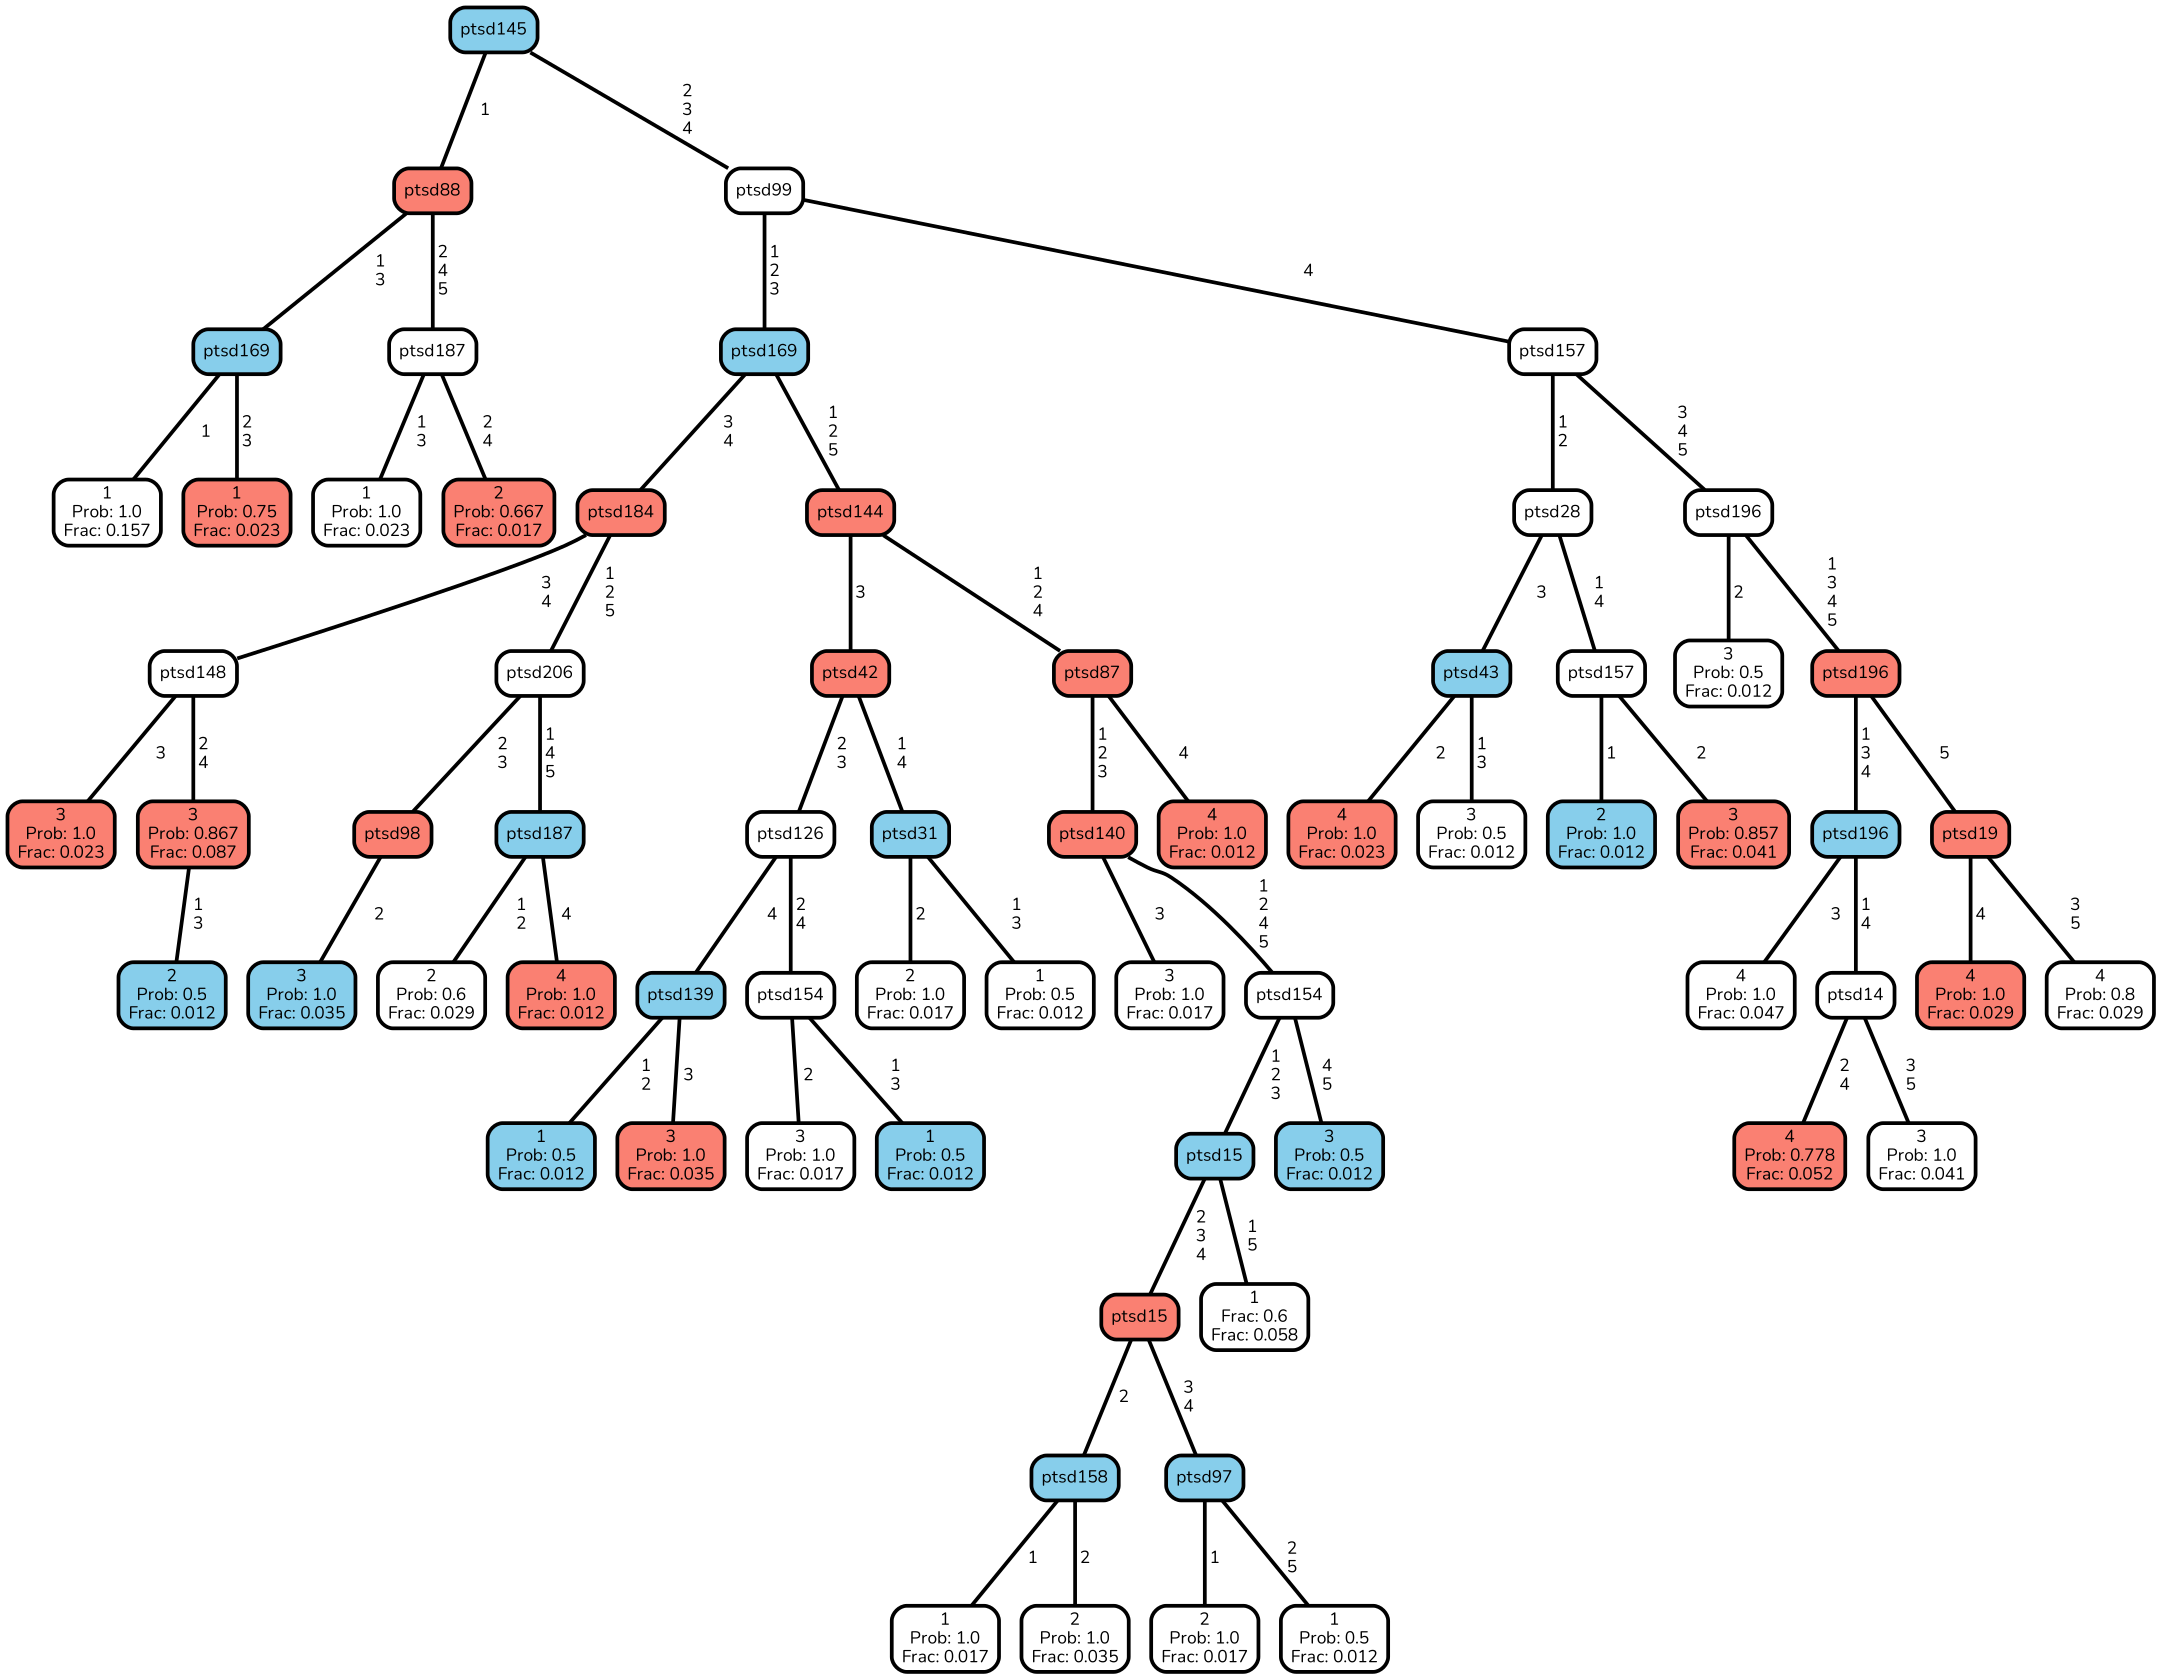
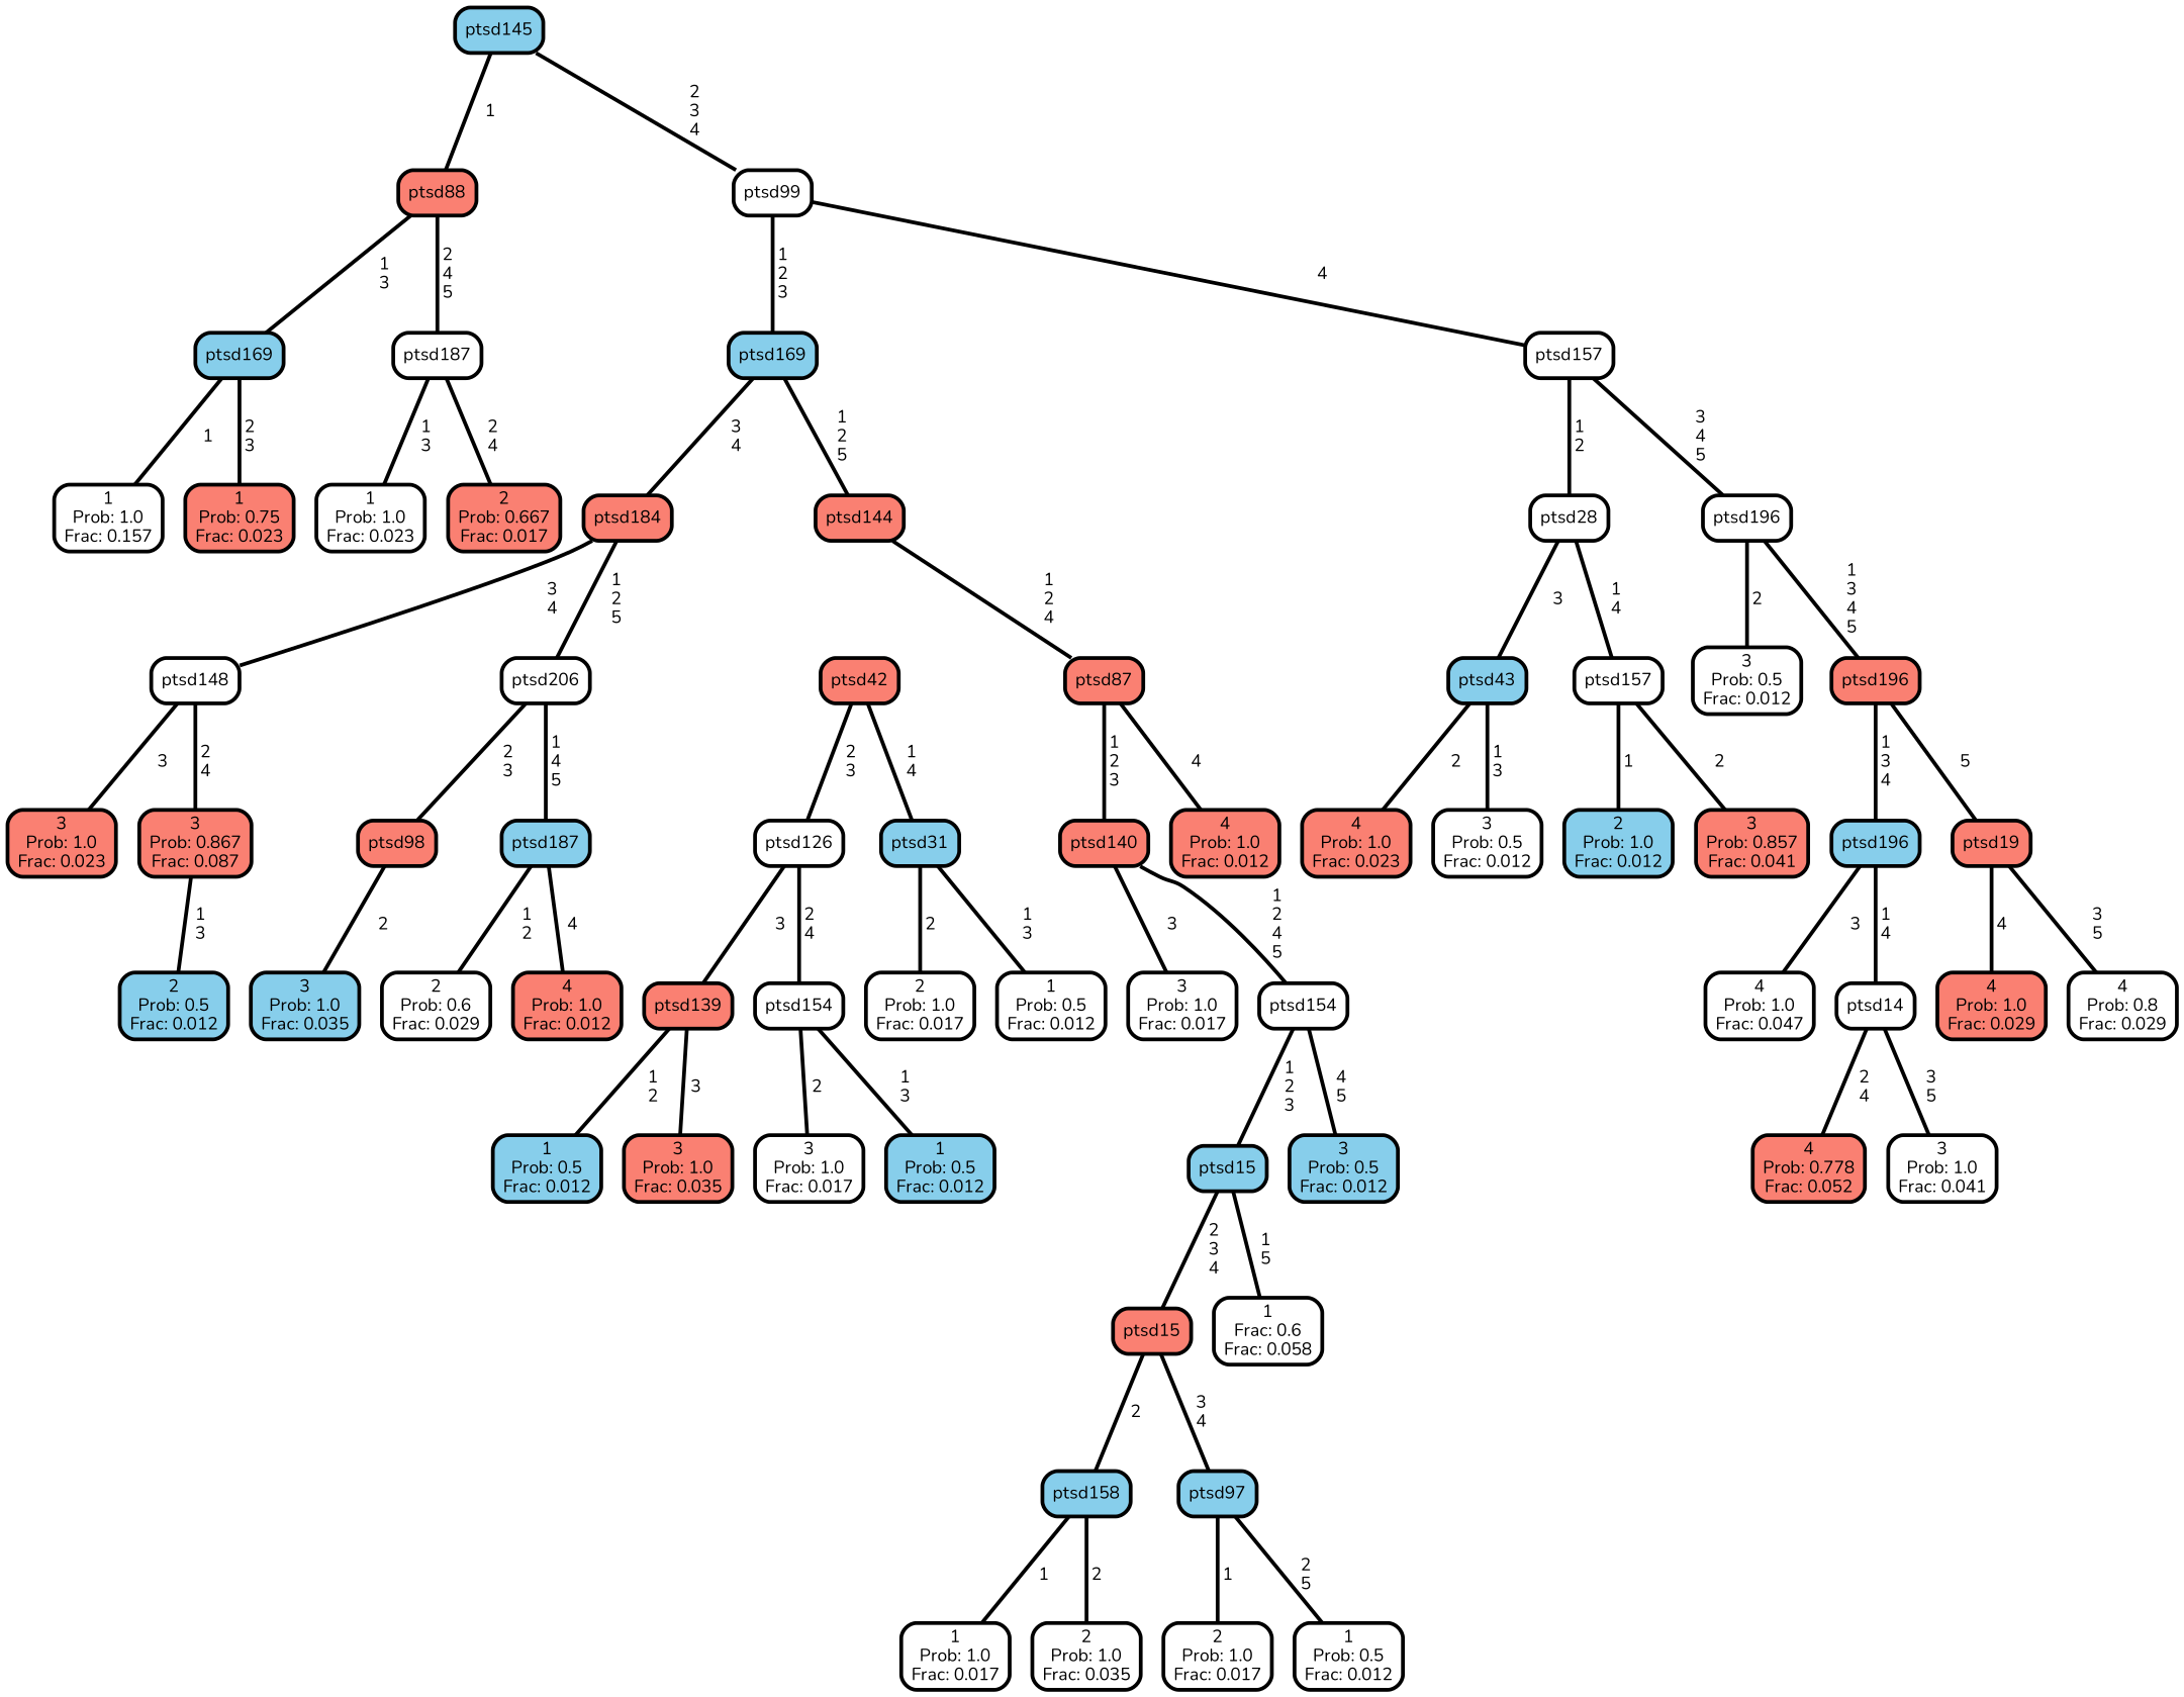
  graph {
    fontname=Nunito
    ranksep="0 equally"
    splines=straight
    node [color=black fillcolor=white fontcolor=black fontname=Nunito penwidth=3 shape=box style="filled, rounded"]
    edge [color=black fontname=Nunito penwidth=3 style=solid]
    n1 [label="1\nProb: 1.0\nFrac: 0.157"]
    n2 [fillcolor=skyblue label=ptsd169]
    n3 [fillcolor=salmon label="1\nProb: 0.75\nFrac: 0.023"]
    n4 [fillcolor=salmon label=ptsd88]
    n5 [label=ptsd187]
    n6 [label="1\nProb: 1.0\nFrac: 0.023"]
    n7 [fillcolor=salmon label="2\nProb: 0.667\nFrac: 0.017"]
    n8 [fillcolor=skyblue label=ptsd145]
    n9 [label=ptsd99]
    n10 [fillcolor=skyblue label=ptsd169]
    n11 [label=ptsd157]
    n12 [fillcolor=salmon label="3\nProb: 1.0\nFrac: 0.023"]
    n13 [label=ptsd148]
    n14 [fillcolor=salmon label="3\nProb: 0.867\nFrac: 0.087"]
    n15 [fillcolor=skyblue label="2\nProb: 0.5\nFrac: 0.012"]
    n16 [fillcolor=salmon label=ptsd184]
    n17 [label=ptsd206]
    n18 [fillcolor=salmon label=ptsd98]
    n19 [fillcolor=skyblue label=ptsd187]
    n20 [fillcolor=skyblue label="3\nProb: 1.0\nFrac: 0.035"]
    n21 [label="2\nProb: 0.6\nFrac: 0.029"]
    n22 [fillcolor=salmon label="4\nProb: 1.0\nFrac: 0.012"]
    n23 [fillcolor=salmon label=ptsd144]
    n24 [fillcolor=salmon label=ptsd42]
    n25 [fillcolor=salmon label=ptsd87]
    n26 [fillcolor=skyblue label="1\nProb: 0.5\nFrac: 0.012"]
-   n27 [fillcolor=skyblue label=ptsd139]
+   n27 [fillcolor=salmon label=ptsd139]
    n28 [fillcolor=salmon label="3\nProb: 1.0\nFrac: 0.035"]
    n29 [label=ptsd126]
    n30 [label=ptsd154]
    n31 [label="3\nProb: 1.0\nFrac: 0.017"]
    n32 [fillcolor=skyblue label="1\nProb: 0.5\nFrac: 0.012"]
    n33 [fillcolor=skyblue label=ptsd31]
    n34 [label="2\nProb: 1.0\nFrac: 0.017"]
    n35 [label="1\nProb: 0.5\nFrac: 0.012"]
    n36 [fillcolor=salmon label=ptsd140]
    n37 [fillcolor=salmon label="4\nProb: 1.0\nFrac: 0.012"]
    n38 [label="3\nProb: 1.0\nFrac: 0.017"]
    n39 [label=ptsd154]
    n40 [fillcolor=skyblue label=ptsd15]
    n41 [fillcolor=skyblue label="3\nProb: 0.5\nFrac: 0.012"]
    n42 [label="1\nProb: 1.0\nFrac: 0.017"]
    n43 [fillcolor=skyblue label=ptsd158]
    n44 [label="2\nProb: 1.0\nFrac: 0.035"]
    n45 [fillcolor=salmon label=ptsd15]
    n46 [fillcolor=skyblue label=ptsd97]
    n47 [label="2\nProb: 1.0\nFrac: 0.017"]
    n48 [label="1\nProb: 0.5\nFrac: 0.012"]
    n49 [label="1\nFrac: 0.6\nFrac: 0.058"]
    n50 [label=ptsd28]
    n51 [label=ptsd196]
    n52 [fillcolor=salmon label="4\nProb: 1.0\nFrac: 0.023"]
    n53 [fillcolor=skyblue label=ptsd43]
    n54 [label="3\nProb: 0.5\nFrac: 0.012"]
    n55 [label=ptsd157]
    n56 [fillcolor=skyblue label="2\nProb: 1.0\nFrac: 0.012"]
    n57 [fillcolor=salmon label="3\nProb: 0.857\nFrac: 0.041"]
    n58 [label="3\nProb: 0.5\nFrac: 0.012"]
    n59 [fillcolor=salmon label=ptsd196]
    n60 [fillcolor=skyblue label=ptsd196]
    n61 [fillcolor=salmon label=ptsd19]
    n62 [label="4\nProb: 1.0\nFrac: 0.047"]
    n63 [label=ptsd14]
    n64 [fillcolor=salmon label="4\nProb: 0.778\nFrac: 0.052"]
    n65 [label="3\nProb: 1.0\nFrac: 0.041"]
    n66 [fillcolor=salmon label="4\nProb: 1.0\nFrac: 0.029"]
    n67 [label="4\nProb: 0.8\nFrac: 0.029"]
    subgraph sub_1 {
      rank=same
    }
    n2 -- n1 [label=" 1"]
    n2 -- n3 [label=" 2\n 3"]
    n4 -- n2 [label=" 1\n 3"]
    n4 -- n5 [label=" 2\n 4\n 5"]
    n5 -- n6 [label=" 1\n 3" style=bold]
    n5 -- n7 [label=" 2\n 4"]
    n8 -- n4 [label=" 1"]
    n8 -- n9 [label=" 2\n 3\n 4" style=bold]
    n9 -- n10 [label=" 1\n 2\n 3"]
    n9 -- n11 [label=" 4" style=bold]
    n10 -- n16 [label=" 3\n 4" style=bold]
    n10 -- n23 [label=" 1\n 2\n 5"]
    n11 -- n50 [label=" 1\n 2"]
    n11 -- n51 [label=" 3\n 4\n 5"]
    n13 -- n12 [label=" 3"]
    n13 -- n14 [label=" 2\n 4"]
    n14 -- n15 [label=" 1\n 3"]
    n16 -- n13 [label=" 3\n 4"]
    n16 -- n17 [label=" 1\n 2\n 5" style=bold]
    n17 -- n18 [label=" 2\n 3" style=bold]
    n17 -- n19 [label=" 1\n 4\n 5" style=bold]
    n18 -- n20 [label=" 2"]
    n19 -- n21 [label=" 1\n 2"]
    n19 -- n22 [label=" 4" style=bold]
-   n23 -- n24 [label=" 3"]
    n23 -- n25 [label=" 1\n 2\n 4" style=bold]
    n24 -- n29 [label=" 2\n 3" style=bold]
    n24 -- n33 [label=" 1\n 4"]
    n25 -- n36 [label=" 1\n 2\n 3" style=bold]
    n25 -- n37 [label=" 4"]
    n27 -- n26 [label=" 1\n 2" style=bold]
    n27 -- n28 [label=" 3"]
-   n29 -- n27 [label=" 4"]
+   n29 -- n27 [label=" 3"]
    n29 -- n30 [label=" 2\n 4"]
    n30 -- n31 [label=" 2"]
    n30 -- n32 [label=" 1\n 3" style=bold]
    n33 -- n34 [label=" 2"]
    n33 -- n35 [label=" 1\n 3" style=bold]
    n36 -- n38 [label=" 3"]
    n36 -- n39 [label=" 1\n 2\n 4\n 5" style=bold]
    n39 -- n40 [label=" 1\n 2\n 3" style=bold]
    n39 -- n41 [label=" 4\n 5"]
    n40 -- n45 [label=" 2\n 3\n 4" style=bold]
    n40 -- n49 [label=" 1\n 5" style=bold]
    n43 -- n42 [label=" 1" style=bold]
    n43 -- n44 [label=" 2" style=bold]
    n45 -- n43 [label=" 2"]
    n45 -- n46 [label=" 3\n 4" style=bold]
    n46 -- n47 [label=" 1" style=bold]
    n46 -- n48 [label=" 2\n 5" style=bold]
    n50 -- n53 [label=" 3"]
    n50 -- n55 [label=" 1\n 4"]
    n51 -- n58 [label=" 2" style=bold]
    n51 -- n59 [label=" 1\n 3\n 4\n 5"]
    n53 -- n52 [label=" 2"]
    n53 -- n54 [label=" 1\n 3" style=bold]
    n55 -- n56 [label=" 1" style=bold]
    n55 -- n57 [label=" 2"]
    n59 -- n60 [label=" 1\n 3\n 4" style=bold]
    n59 -- n61 [label=" 5"]
    n60 -- n62 [label=" 3"]
    n60 -- n63 [label=" 1\n 4"]
    n61 -- n66 [label=" 4" style=bold]
    n61 -- n67 [label=" 3\n 5"]
    n63 -- n64 [label=" 2\n 4" style=bold]
    n63 -- n65 [label=" 3\n 5"]
  }
